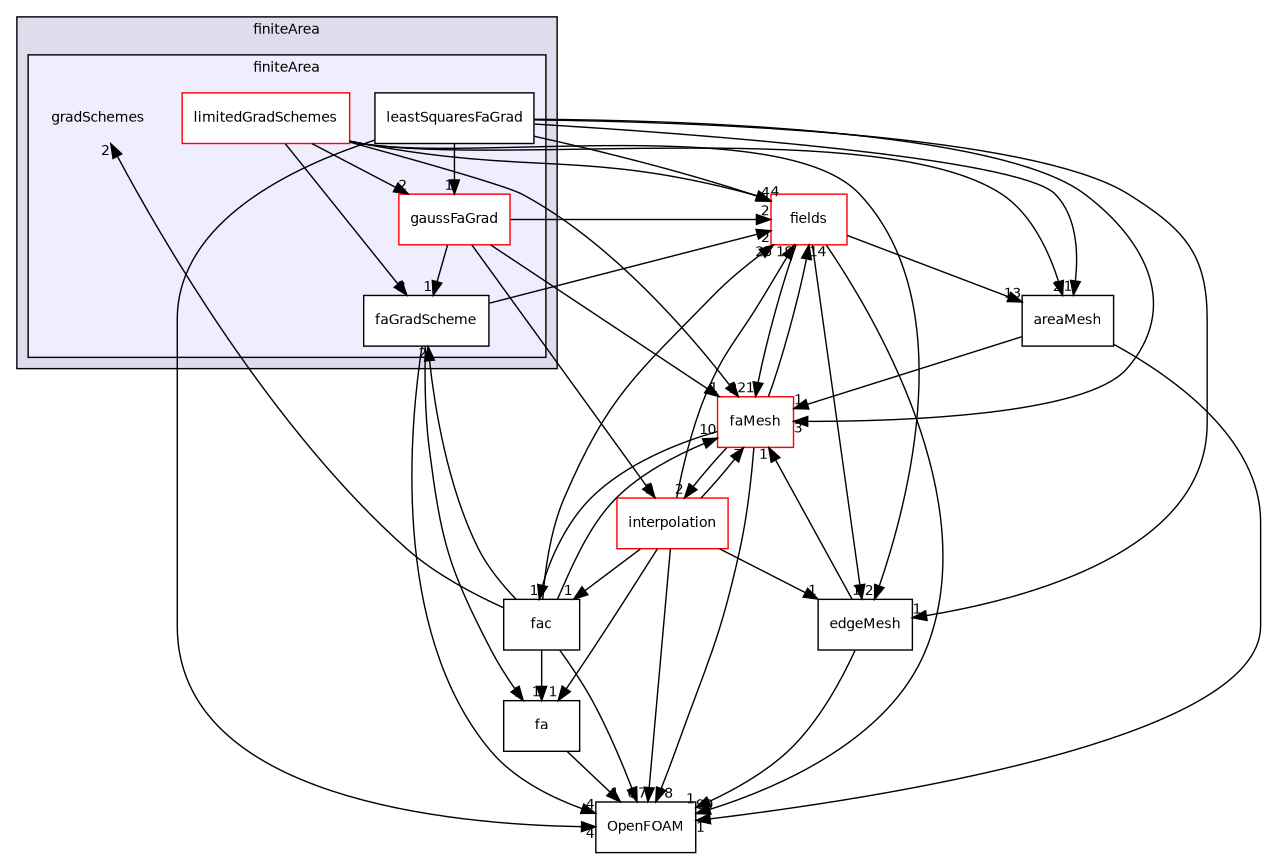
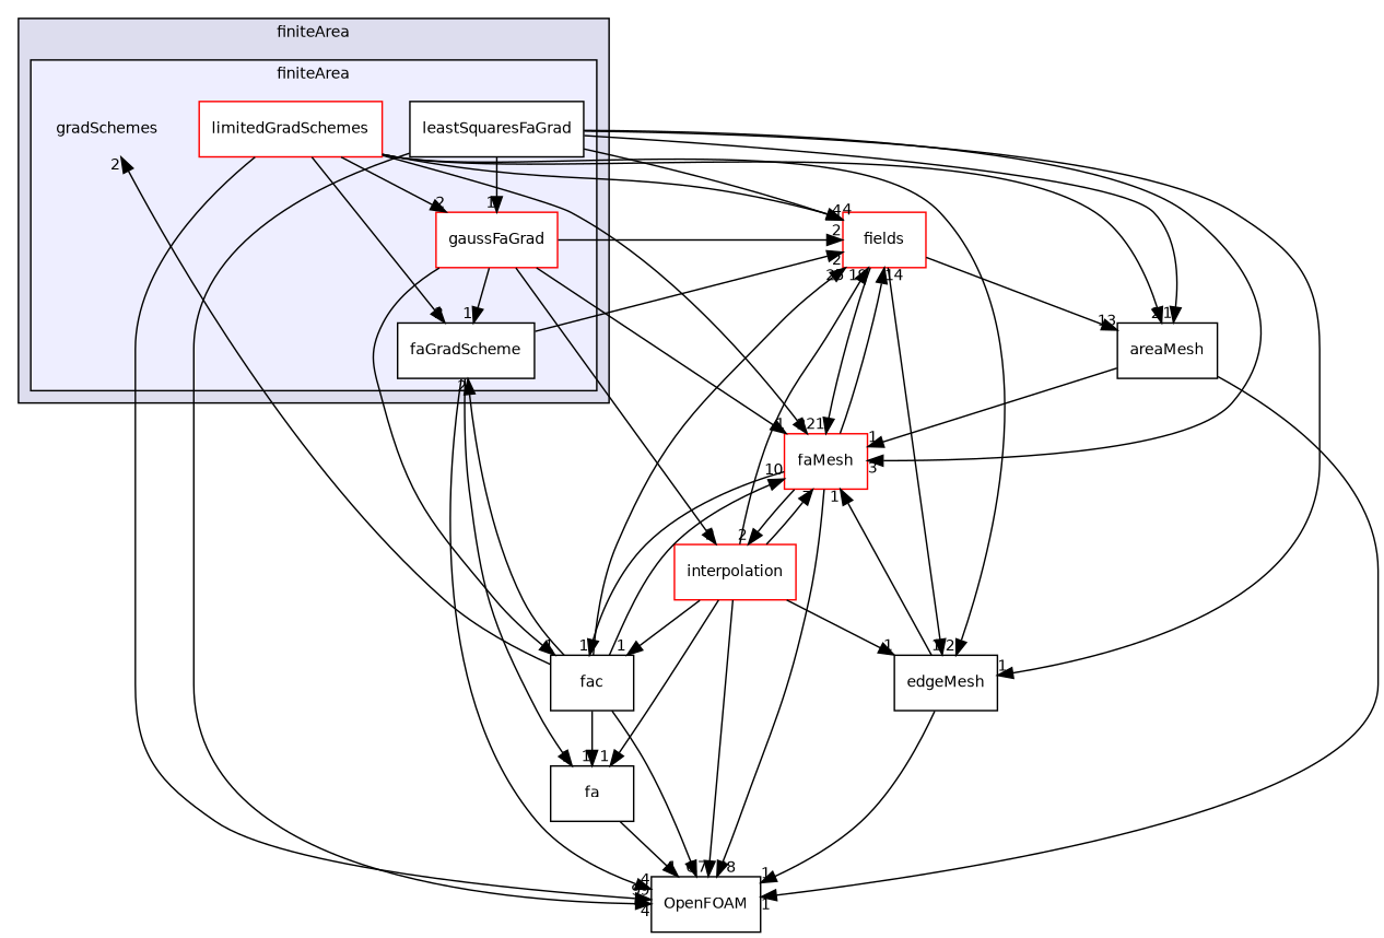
  digraph {
    compound=true
    node [fontname=Helvetica fontsize=10 shape=box]
    edge [headlabel=1 labeldistance=1.5 labelfontname=Helvetica labelfontsize=10]
    n1 [label=gradSchemes shape=plaintext]
    n2 [color=black fillcolor=white label=faGradScheme style=filled]
    n3 [color=red fillcolor=white label=gaussFaGrad style=filled]
    n4 [color=black fillcolor=white label=leastSquaresFaGrad style=filled]
    n5 [color=red fillcolor=white label=limitedGradSchemes style=filled]
    n6 [color=red label=fields]
    n7 [label=fa]
    n8 [color=black label=OpenFOAM]
    n9 [label=fac]
    n10 [color=red label=faMesh]
    n11 [color=red label=interpolation]
    n12 [label=edgeMesh]
    n13 [label=areaMesh]
    subgraph cluster_1 {
      bgcolor="#ddddee"
      fontname=Helvetica
      fontsize=10
      label=finiteArea
      pencolor=black
      subgraph cluster_2 {
        bgcolor="#eeeeff"
        fontname=Helvetica
        fontsize=10
        label=finiteArea
        pencolor=black
        n1
        n2
        n3
        n4
        n5
      }
    }
    n2 -> n6 [headlabel=2]
    n2 -> n7
    n2 -> n8 [headlabel=4]
    n3 -> n2
    n3 -> n6 [headlabel=2]
+   n3 -> n9
    n3 -> n10
    n3 -> n11 [headlabel=2]
    n4 -> n3
    n4 -> n6 [headlabel=4]
    n4 -> n8 [headlabel=4]
    n4 -> n10 [headlabel=3]
    n4 -> n12
    n4 -> n13
    n5 -> n2 [headlabel=2]
    n5 -> n3 [headlabel=2]
    n5 -> n6 [headlabel=4]
    n5 -> n10 [headlabel=2]
    n5 -> n12 [headlabel=2]
    n5 -> n13 [headlabel=2]
-   n6 -> n8 [headlabel=99]
+   n5 -> n8 [headlabel=99]
    n6 -> n10 [headlabel=21]
    n6 -> n12
    n6 -> n13 [headlabel=13]
    n7 -> n8
    n9 -> n1 [headlabel=2]
    n9 -> n2 [headlabel=2]
    n9 -> n6 [headlabel=25]
    n9 -> n7
    n9 -> n8 [headlabel=6]
    n9 -> n10 [headlabel=10]
    n10 -> n6 [headlabel=14]
    n10 -> n8 [headlabel=78]
    n10 -> n9
    n10 -> n11 [headlabel=2]
    n11 -> n6 [headlabel=19]
    n11 -> n7
    n11 -> n8 [headlabel=17]
    n11 -> n9
    n11 -> n10 [headlabel=7]
    n11 -> n12
    n12 -> n8
    n12 -> n10
    n13 -> n8
    n13 -> n10
  }
